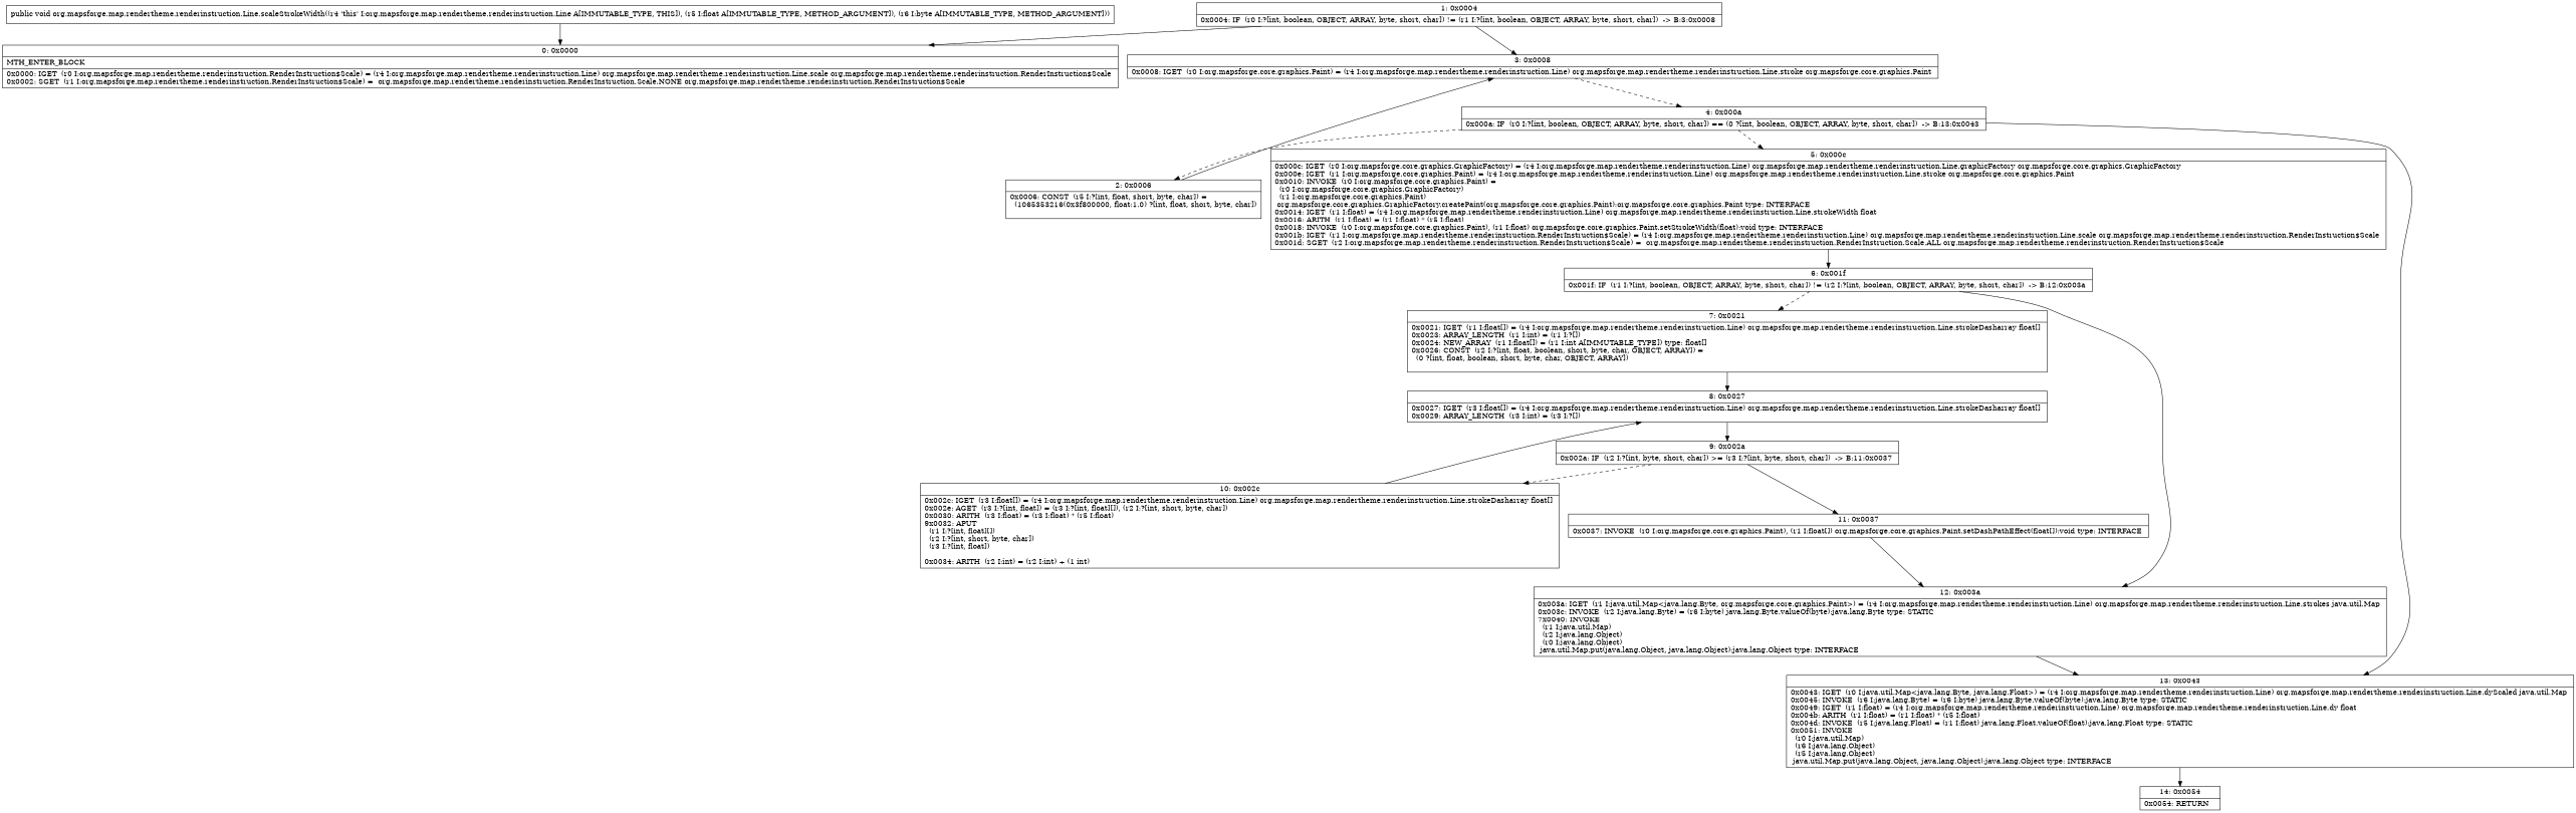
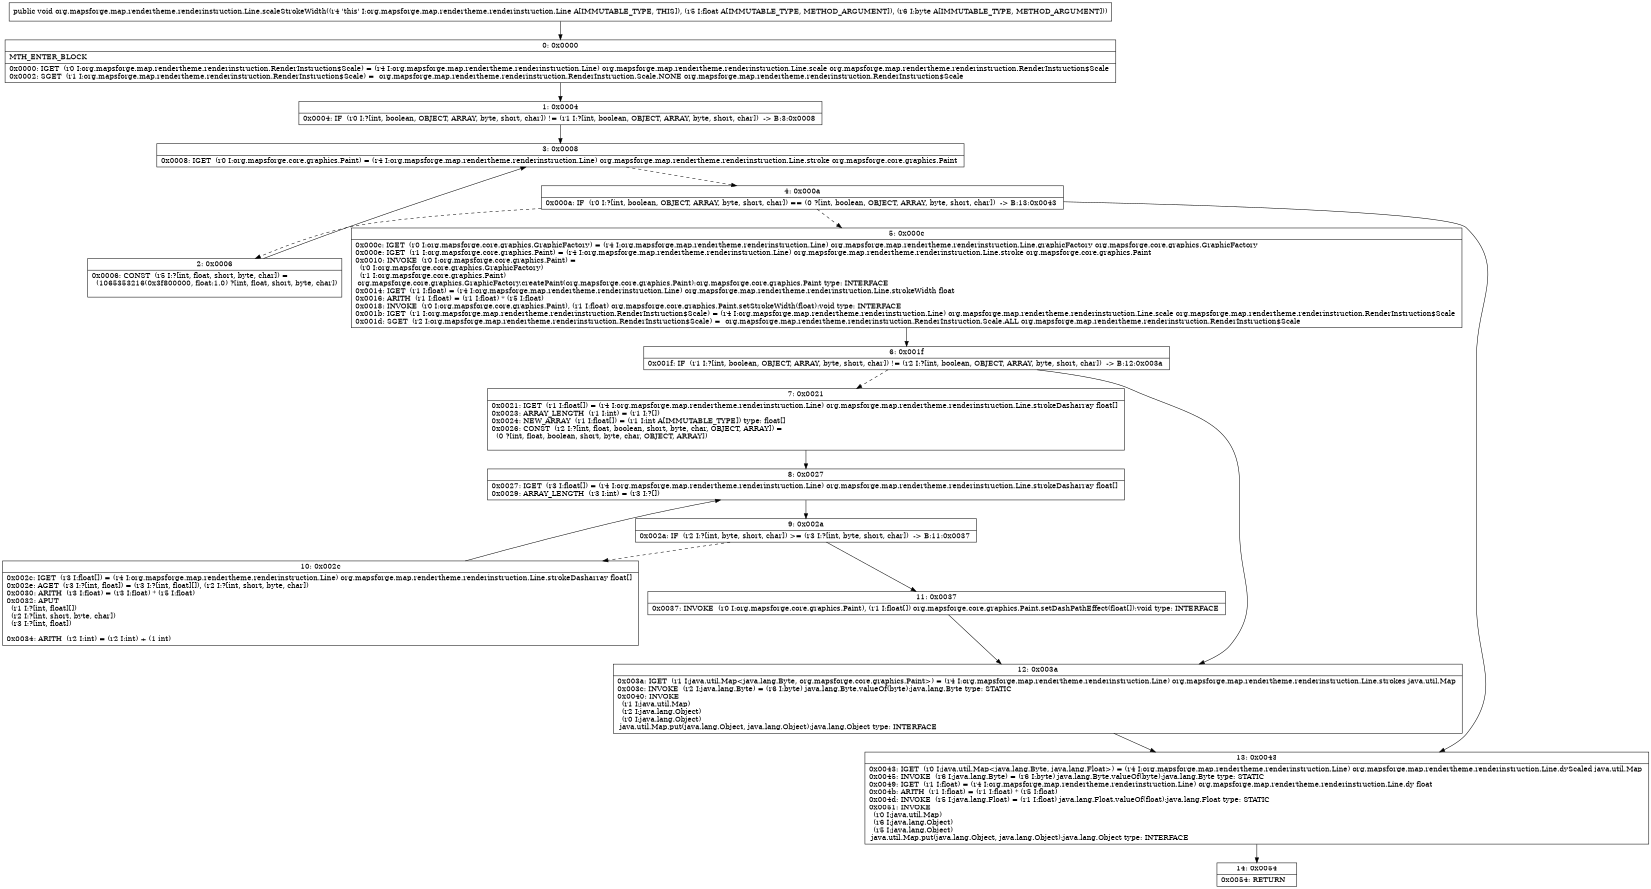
  digraph {
    node [shape=record]
    n1 [label="{0\:\ 0x0000|MTH_ENTER_BLOCK\l|0x0000: IGET  (r0 I:org.mapsforge.map.rendertheme.renderinstruction.RenderInstruction$Scale) = (r4 I:org.mapsforge.map.rendertheme.renderinstruction.Line) org.mapsforge.map.rendertheme.renderinstruction.Line.scale org.mapsforge.map.rendertheme.renderinstruction.RenderInstruction$Scale \l0x0002: SGET  (r1 I:org.mapsforge.map.rendertheme.renderinstruction.RenderInstruction$Scale) =  org.mapsforge.map.rendertheme.renderinstruction.RenderInstruction.Scale.NONE org.mapsforge.map.rendertheme.renderinstruction.RenderInstruction$Scale \l}"]
    n2 [label="{1\:\ 0x0004|0x0004: IF  (r0 I:?[int, boolean, OBJECT, ARRAY, byte, short, char]) != (r1 I:?[int, boolean, OBJECT, ARRAY, byte, short, char])  \-\> B:3:0x0008 \l}"]
    n3 [label="{3\:\ 0x0008|0x0008: IGET  (r0 I:org.mapsforge.core.graphics.Paint) = (r4 I:org.mapsforge.map.rendertheme.renderinstruction.Line) org.mapsforge.map.rendertheme.renderinstruction.Line.stroke org.mapsforge.core.graphics.Paint \l}"]
    n4 [label="{2\:\ 0x0006|0x0006: CONST  (r5 I:?[int, float, short, byte, char]) = \l  (1065353216(0x3f800000, float:1.0) ?[int, float, short, byte, char])\l \l}"]
    n5 [label="{4\:\ 0x000a|0x000a: IF  (r0 I:?[int, boolean, OBJECT, ARRAY, byte, short, char]) == (0 ?[int, boolean, OBJECT, ARRAY, byte, short, char])  \-\> B:13:0x0043 \l}"]
    n6 [label="{5\:\ 0x000c|0x000c: IGET  (r0 I:org.mapsforge.core.graphics.GraphicFactory) = (r4 I:org.mapsforge.map.rendertheme.renderinstruction.Line) org.mapsforge.map.rendertheme.renderinstruction.Line.graphicFactory org.mapsforge.core.graphics.GraphicFactory \l0x000e: IGET  (r1 I:org.mapsforge.core.graphics.Paint) = (r4 I:org.mapsforge.map.rendertheme.renderinstruction.Line) org.mapsforge.map.rendertheme.renderinstruction.Line.stroke org.mapsforge.core.graphics.Paint \l0x0010: INVOKE  (r0 I:org.mapsforge.core.graphics.Paint) = \l  (r0 I:org.mapsforge.core.graphics.GraphicFactory)\l  (r1 I:org.mapsforge.core.graphics.Paint)\l org.mapsforge.core.graphics.GraphicFactory.createPaint(org.mapsforge.core.graphics.Paint):org.mapsforge.core.graphics.Paint type: INTERFACE \l0x0014: IGET  (r1 I:float) = (r4 I:org.mapsforge.map.rendertheme.renderinstruction.Line) org.mapsforge.map.rendertheme.renderinstruction.Line.strokeWidth float \l0x0016: ARITH  (r1 I:float) = (r1 I:float) * (r5 I:float) \l0x0018: INVOKE  (r0 I:org.mapsforge.core.graphics.Paint), (r1 I:float) org.mapsforge.core.graphics.Paint.setStrokeWidth(float):void type: INTERFACE \l0x001b: IGET  (r1 I:org.mapsforge.map.rendertheme.renderinstruction.RenderInstruction$Scale) = (r4 I:org.mapsforge.map.rendertheme.renderinstruction.Line) org.mapsforge.map.rendertheme.renderinstruction.Line.scale org.mapsforge.map.rendertheme.renderinstruction.RenderInstruction$Scale \l0x001d: SGET  (r2 I:org.mapsforge.map.rendertheme.renderinstruction.RenderInstruction$Scale) =  org.mapsforge.map.rendertheme.renderinstruction.RenderInstruction.Scale.ALL org.mapsforge.map.rendertheme.renderinstruction.RenderInstruction$Scale \l}"]
    n7 [label="{13\:\ 0x0043|0x0043: IGET  (r0 I:java.util.Map\<java.lang.Byte, java.lang.Float\>) = (r4 I:org.mapsforge.map.rendertheme.renderinstruction.Line) org.mapsforge.map.rendertheme.renderinstruction.Line.dyScaled java.util.Map \l0x0045: INVOKE  (r6 I:java.lang.Byte) = (r6 I:byte) java.lang.Byte.valueOf(byte):java.lang.Byte type: STATIC \l0x0049: IGET  (r1 I:float) = (r4 I:org.mapsforge.map.rendertheme.renderinstruction.Line) org.mapsforge.map.rendertheme.renderinstruction.Line.dy float \l0x004b: ARITH  (r1 I:float) = (r1 I:float) * (r5 I:float) \l0x004d: INVOKE  (r5 I:java.lang.Float) = (r1 I:float) java.lang.Float.valueOf(float):java.lang.Float type: STATIC \l0x0051: INVOKE  \l  (r0 I:java.util.Map)\l  (r6 I:java.lang.Object)\l  (r5 I:java.lang.Object)\l java.util.Map.put(java.lang.Object, java.lang.Object):java.lang.Object type: INTERFACE \l}"]
    n8 [label="{6\:\ 0x001f|0x001f: IF  (r1 I:?[int, boolean, OBJECT, ARRAY, byte, short, char]) != (r2 I:?[int, boolean, OBJECT, ARRAY, byte, short, char])  \-\> B:12:0x003a \l}"]
    n9 [label="{14\:\ 0x0054|0x0054: RETURN   \l}"]
    n10 [label="{7\:\ 0x0021|0x0021: IGET  (r1 I:float[]) = (r4 I:org.mapsforge.map.rendertheme.renderinstruction.Line) org.mapsforge.map.rendertheme.renderinstruction.Line.strokeDasharray float[] \l0x0023: ARRAY_LENGTH  (r1 I:int) = (r1 I:?[]) \l0x0024: NEW_ARRAY  (r1 I:float[]) = (r1 I:int A[IMMUTABLE_TYPE]) type: float[] \l0x0026: CONST  (r2 I:?[int, float, boolean, short, byte, char, OBJECT, ARRAY]) = \l  (0 ?[int, float, boolean, short, byte, char, OBJECT, ARRAY])\l \l}"]
-   n11 [label="{12\:\ 0x003a|0x003a: IGET  (r1 I:java.util.Map\<java.lang.Byte, org.mapsforge.core.graphics.Paint\>) = (r4 I:org.mapsforge.map.rendertheme.renderinstruction.Line) org.mapsforge.map.rendertheme.renderinstruction.Line.strokes java.util.Map \l0x003c: INVOKE  (r2 I:java.lang.Byte) = (r6 I:byte) java.lang.Byte.valueOf(byte):java.lang.Byte type: STATIC \l7x0040: INVOKE  \l  (r1 I:java.util.Map)\l  (r2 I:java.lang.Object)\l  (r0 I:java.lang.Object)\l java.util.Map.put(java.lang.Object, java.lang.Object):java.lang.Object type: INTERFACE \l}"]
+   n11 [label="{12\:\ 0x003a|0x003a: IGET  (r1 I:java.util.Map\<java.lang.Byte, org.mapsforge.core.graphics.Paint\>) = (r4 I:org.mapsforge.map.rendertheme.renderinstruction.Line) org.mapsforge.map.rendertheme.renderinstruction.Line.strokes java.util.Map \l0x003c: INVOKE  (r2 I:java.lang.Byte) = (r6 I:byte) java.lang.Byte.valueOf(byte):java.lang.Byte type: STATIC \l0x0040: INVOKE  \l  (r1 I:java.util.Map)\l  (r2 I:java.lang.Object)\l  (r0 I:java.lang.Object)\l java.util.Map.put(java.lang.Object, java.lang.Object):java.lang.Object type: INTERFACE \l}"]
    n12 [label="{8\:\ 0x0027|0x0027: IGET  (r3 I:float[]) = (r4 I:org.mapsforge.map.rendertheme.renderinstruction.Line) org.mapsforge.map.rendertheme.renderinstruction.Line.strokeDasharray float[] \l0x0029: ARRAY_LENGTH  (r3 I:int) = (r3 I:?[]) \l}"]
    n13 [label="{9\:\ 0x002a|0x002a: IF  (r2 I:?[int, byte, short, char]) \>= (r3 I:?[int, byte, short, char])  \-\> B:11:0x0037 \l}"]
-   n14 [label="{10\:\ 0x002c|0x002c: IGET  (r3 I:float[]) = (r4 I:org.mapsforge.map.rendertheme.renderinstruction.Line) org.mapsforge.map.rendertheme.renderinstruction.Line.strokeDasharray float[] \l0x002e: AGET  (r3 I:?[int, float]) = (r3 I:?[int, float][]), (r2 I:?[int, short, byte, char]) \l0x0030: ARITH  (r3 I:float) = (r3 I:float) * (r5 I:float) \l9x0032: APUT  \l  (r1 I:?[int, float][])\l  (r2 I:?[int, short, byte, char])\l  (r3 I:?[int, float])\l \l0x0034: ARITH  (r2 I:int) = (r2 I:int) + (1 int) \l}"]
+   n14 [label="{10\:\ 0x002c|0x002c: IGET  (r3 I:float[]) = (r4 I:org.mapsforge.map.rendertheme.renderinstruction.Line) org.mapsforge.map.rendertheme.renderinstruction.Line.strokeDasharray float[] \l0x002e: AGET  (r3 I:?[int, float]) = (r3 I:?[int, float][]), (r2 I:?[int, short, byte, char]) \l0x0030: ARITH  (r3 I:float) = (r3 I:float) * (r5 I:float) \l0x0032: APUT  \l  (r1 I:?[int, float][])\l  (r2 I:?[int, short, byte, char])\l  (r3 I:?[int, float])\l \l0x0034: ARITH  (r2 I:int) = (r2 I:int) + (1 int) \l}"]
    n15 [label="{11\:\ 0x0037|0x0037: INVOKE  (r0 I:org.mapsforge.core.graphics.Paint), (r1 I:float[]) org.mapsforge.core.graphics.Paint.setDashPathEffect(float[]):void type: INTERFACE \l}"]
    n16 [label="{public void org.mapsforge.map.rendertheme.renderinstruction.Line.scaleStrokeWidth((r4 'this' I:org.mapsforge.map.rendertheme.renderinstruction.Line A[IMMUTABLE_TYPE, THIS]), (r5 I:float A[IMMUTABLE_TYPE, METHOD_ARGUMENT]), (r6 I:byte A[IMMUTABLE_TYPE, METHOD_ARGUMENT])) }"]
-   n2 -> n1
+   n1 -> n2
    n2 -> n3
    n3 -> n5 [style=dashed]
    n4 -> n3
    n5 -> n4 [style=dashed]
    n5 -> n6 [style=dashed]
    n5 -> n7
    n6 -> n8
    n7 -> n9
    n8 -> n10 [style=dashed]
    n8 -> n11
    n10 -> n12
    n11 -> n7
    n12 -> n13
    n13 -> n14 [style=dashed]
    n13 -> n15
    n14 -> n12
    n15 -> n11
    n16 -> n1
  }
